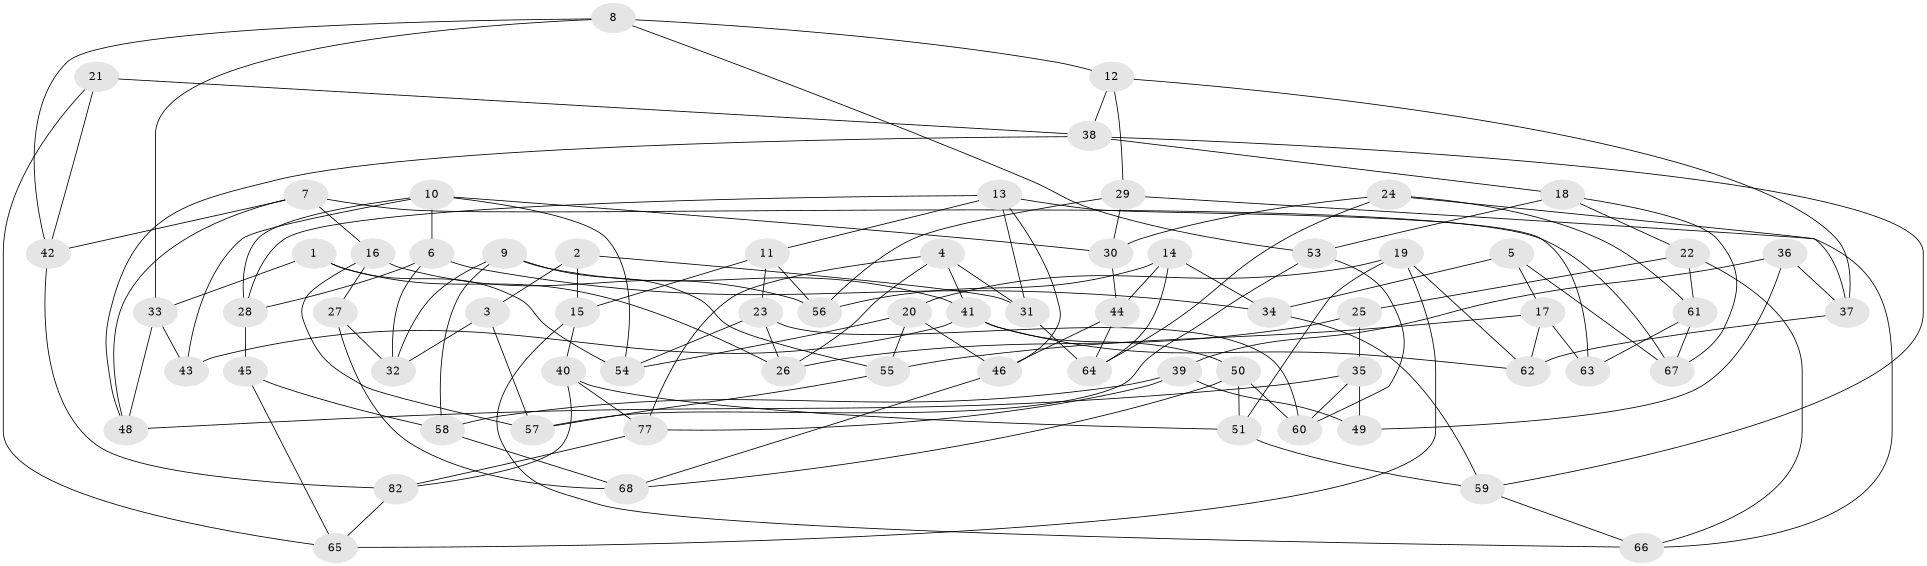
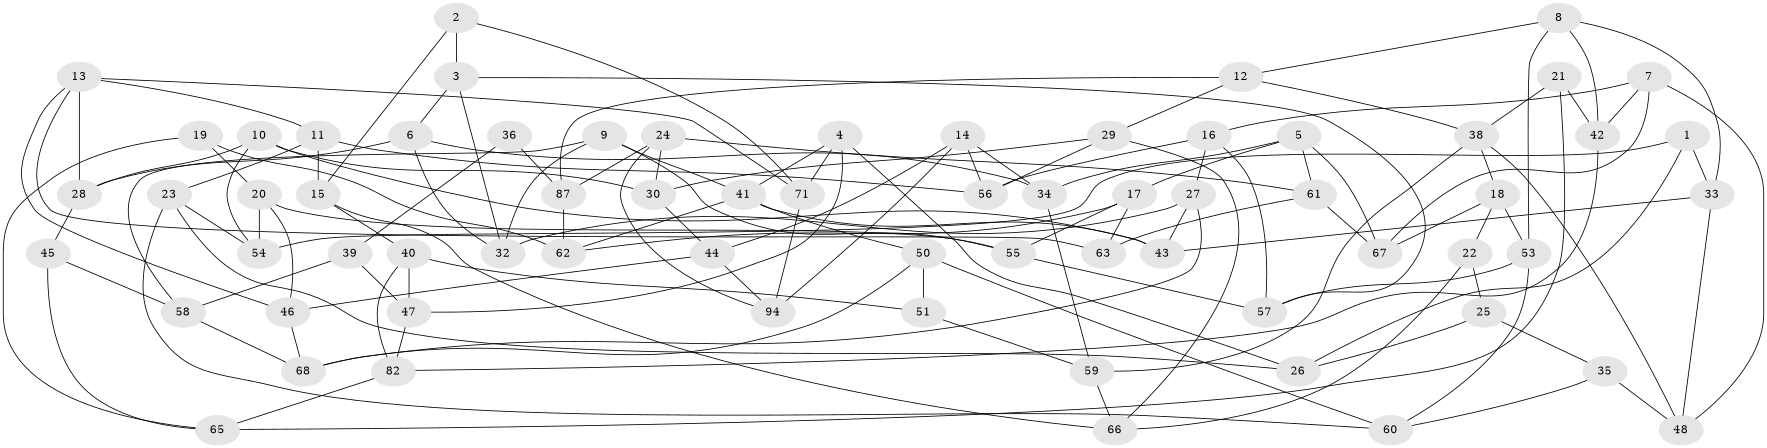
  graph {
    node [color=gray90 style=filled]
    1
    26
    33
    54
    25
    35
    48
    43
    2
    3
    15
-   31
+   31 [label=71]
    6
    32
    57
    11
    23
    56
    40
    66
-   64
+   64 [label=94]
    34
    28
    4
    41
-   47 [label=77]
+   47
    62
    50
    n29 [label=82]
    5
    17
    67
    55
    63
    18
    53
    22
    59
    45
    7
    16
    42
    27
    8
    12
    29
-   37
+   37 [label=87]
    38
    60
    9
    58
    68
    10
    30
    44
    13
    46
    14
    51
    61
    19
    20
    65
    21
    36
-   49
    39
    24
    1 -- 26
    1 -- 33
    1 -- 54
    33 -- 48
    33 -- 43
    25 -- 26
    25 -- 35
    35 -- 48
    35 -- 60
-   35 -- 49
    2 -- 3
    2 -- 15
    2 -- 31
-   10 -- 6
+   3 -- 6
    3 -- 32
    3 -- 57
    15 -- 40
    15 -- 66
    31 -- 64
    6 -- 32
    6 -- 34
    6 -- 28
    11 -- 15
    11 -- 23
    11 -- 56
    23 -- 26
    23 -- 54
    23 -- 60
    40 -- 47
    40 -- n29
    40 -- 51
    34 -- 59
    28 -- 45
    4 -- 26
    4 -- 31
    4 -- 41
    4 -- 47
    41 -- 43
    41 -- 62
    41 -- 50
    47 -- n29
    50 -- 60
    50 -- 68
    50 -- 51
    n29 -- 65
    5 -- 34
    5 -- 17
    5 -- 67
    17 -- 62
    17 -- 55
    17 -- 63
    55 -- 57
    18 -- 67
    18 -- 53
    18 -- 22
    53 -- 57
    53 -- 60
    22 -- 25
    22 -- 66
-   22 -- 61
+   5 -- 61
    59 -- 66
    45 -- 58
    45 -- 65
    7 -- 48
    7 -- 67
    7 -- 16
    7 -- 42
    16 -- 57
    16 -- 56
    16 -- 27
    42 -- n29
+   27 -- 43
    27 -- 32
    27 -- 68
    8 -- 33
    8 -- 53
    8 -- 42
    8 -- 12
    12 -- 29
    12 -- 37
    12 -- 38
    29 -- 56
    29 -- 66
    29 -- 30
    37 -- 62
    38 -- 48
    38 -- 18
    38 -- 59
    9 -- 32
    9 -- 41
    9 -- 55
    9 -- 58
    58 -- 68
    10 -- 54
    10 -- 43
    10 -- 28
    10 -- 30
    30 -- 44
    44 -- 64
    44 -- 46
    13 -- 31
    13 -- 11
    13 -- 28
    13 -- 63
    13 -- 46
    46 -- 68
    14 -- 56
    14 -- 64
    14 -- 34
    14 -- 44
    51 -- 59
    61 -- 67
    61 -- 63
    19 -- 62
-   19 -- 51
    19 -- 20
    19 -- 65
    20 -- 54
    20 -- 55
    20 -- 46
    21 -- 42
    21 -- 38
    21 -- 65
    36 -- 37
-   36 -- 49
    36 -- 39
    39 -- 47
    39 -- 58
-   39 -- 49
    24 -- 64
    24 -- 37
    24 -- 30
    24 -- 61
  }
